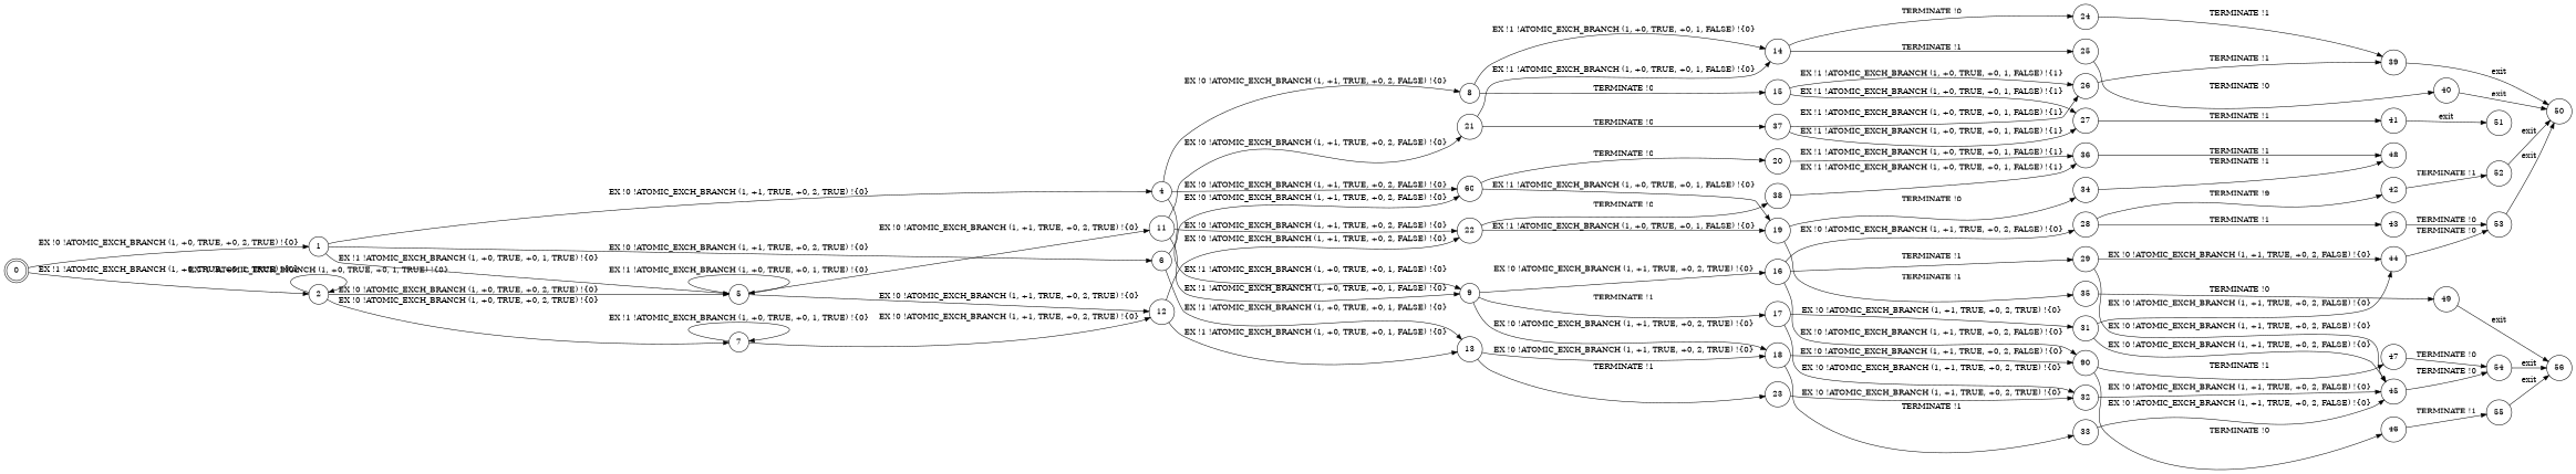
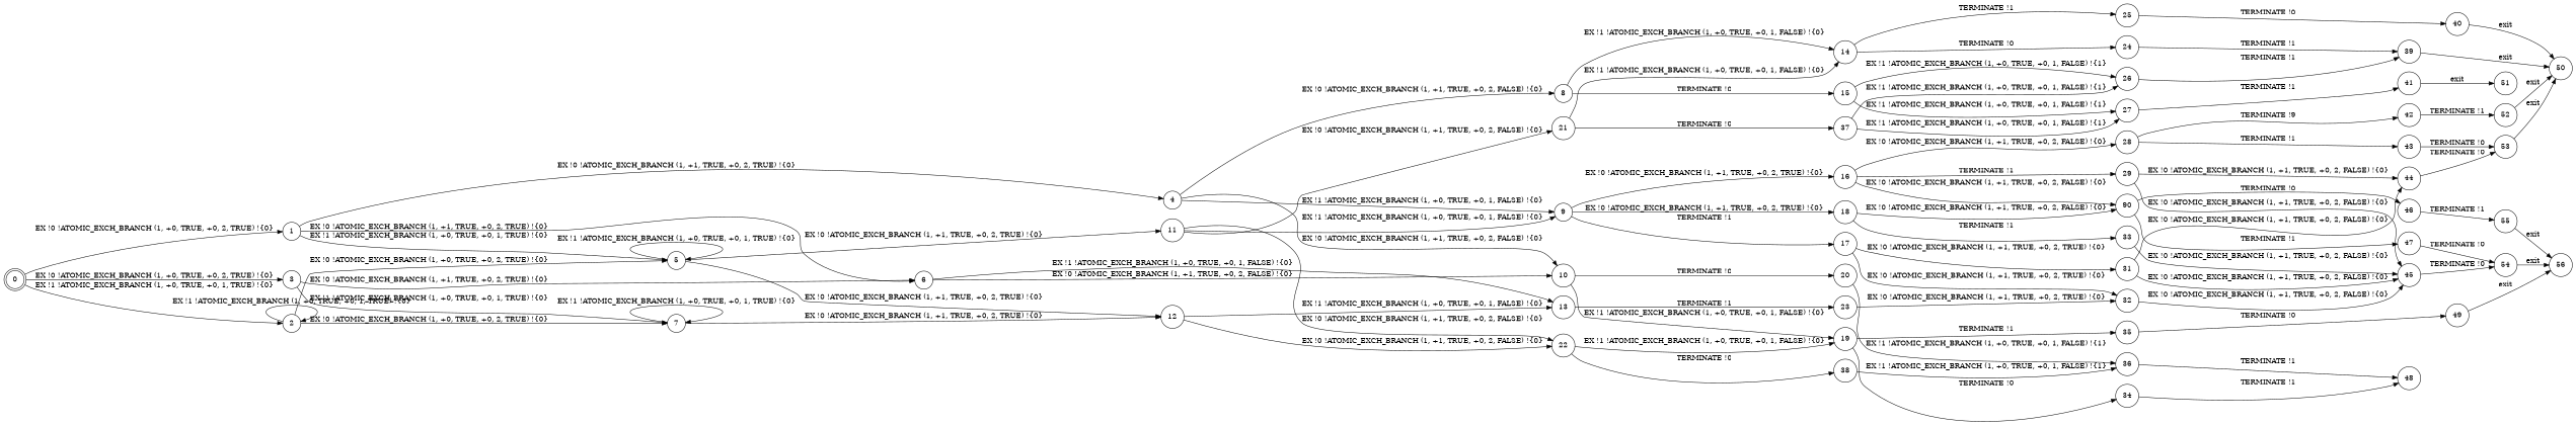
  digraph {
    rankdir=LR
    node [shape=circle]
    0 [peripheries=2]
    1
    2
+   3
    4
    5
    6
    7
    8
    9
-   10 [label=60]
+   10
    11
    12
    13
    14
    15
    16
    17
    18
    19
    20
    21
    22
    23
    24
    25
    26
    27
    28
    29
    n31 [label=90]
    31
    32
    33
    34
    35
    36
    37
    38
    39
    40
    41
    42
    43
    44
    45
    46
    47
    48
    49
    50
    51
    52
    53
    54
    55
    56
    0 -> 1 [label="EX !0 !ATOMIC_EXCH_BRANCH (1, +0, TRUE, +0, 2, TRUE) !{0}"]
    0 -> 2 [label="EX !1 !ATOMIC_EXCH_BRANCH (1, +0, TRUE, +0, 1, TRUE) !{0}"]
+   0 -> 3 [label="EX !0 !ATOMIC_EXCH_BRANCH (1, +0, TRUE, +0, 2, TRUE) !{0}"]
    1 -> 4 [label="EX !0 !ATOMIC_EXCH_BRANCH (1, +1, TRUE, +0, 2, TRUE) !{0}"]
    1 -> 5 [label="EX !1 !ATOMIC_EXCH_BRANCH (1, +0, TRUE, +0, 1, TRUE) !{0}"]
    1 -> 6 [label="EX !0 !ATOMIC_EXCH_BRANCH (1, +1, TRUE, +0, 2, TRUE) !{0}"]
    2 -> 2 [label="EX !1 !ATOMIC_EXCH_BRANCH (1, +0, TRUE, +0, 1, TRUE) !{0}"]
    2 -> 5 [label="EX !0 !ATOMIC_EXCH_BRANCH (1, +0, TRUE, +0, 2, TRUE) !{0}"]
    2 -> 7 [label="EX !0 !ATOMIC_EXCH_BRANCH (1, +0, TRUE, +0, 2, TRUE) !{0}"]
+   3 -> 6 [label="EX !0 !ATOMIC_EXCH_BRANCH (1, +1, TRUE, +0, 2, TRUE) !{0}"]
+   3 -> 7 [label="EX !1 !ATOMIC_EXCH_BRANCH (1, +0, TRUE, +0, 1, TRUE) !{0}"]
    4 -> 8 [label="EX !0 !ATOMIC_EXCH_BRANCH (1, +1, TRUE, +0, 2, FALSE) !{0}"]
    4 -> 9 [label="EX !1 !ATOMIC_EXCH_BRANCH (1, +0, TRUE, +0, 1, FALSE) !{0}"]
    4 -> 10 [label="EX !0 !ATOMIC_EXCH_BRANCH (1, +1, TRUE, +0, 2, FALSE) !{0}"]
    5 -> 5 [label="EX !1 !ATOMIC_EXCH_BRANCH (1, +0, TRUE, +0, 1, TRUE) !{0}"]
    5 -> 11 [label="EX !0 !ATOMIC_EXCH_BRANCH (1, +1, TRUE, +0, 2, TRUE) !{0}"]
    5 -> 12 [label="EX !0 !ATOMIC_EXCH_BRANCH (1, +1, TRUE, +0, 2, TRUE) !{0}"]
    6 -> 10 [label="EX !0 !ATOMIC_EXCH_BRANCH (1, +1, TRUE, +0, 2, FALSE) !{0}"]
    6 -> 13 [label="EX !1 !ATOMIC_EXCH_BRANCH (1, +0, TRUE, +0, 1, FALSE) !{0}"]
    7 -> 7 [label="EX !1 !ATOMIC_EXCH_BRANCH (1, +0, TRUE, +0, 1, TRUE) !{0}"]
    7 -> 12 [label="EX !0 !ATOMIC_EXCH_BRANCH (1, +1, TRUE, +0, 2, TRUE) !{0}"]
    8 -> 14 [label="EX !1 !ATOMIC_EXCH_BRANCH (1, +0, TRUE, +0, 1, FALSE) !{0}"]
    8 -> 15 [label="TERMINATE !0"]
    9 -> 16 [label="EX !0 !ATOMIC_EXCH_BRANCH (1, +1, TRUE, +0, 2, TRUE) !{0}"]
    9 -> 17 [label="TERMINATE !1"]
    9 -> 18 [label="EX !0 !ATOMIC_EXCH_BRANCH (1, +1, TRUE, +0, 2, TRUE) !{0}"]
    10 -> 19 [label="EX !1 !ATOMIC_EXCH_BRANCH (1, +0, TRUE, +0, 1, FALSE) !{0}"]
    10 -> 20 [label="TERMINATE !0"]
    11 -> 9 [label="EX !1 !ATOMIC_EXCH_BRANCH (1, +0, TRUE, +0, 1, FALSE) !{0}"]
    11 -> 21 [label="EX !0 !ATOMIC_EXCH_BRANCH (1, +1, TRUE, +0, 2, FALSE) !{0}"]
    11 -> 22 [label="EX !0 !ATOMIC_EXCH_BRANCH (1, +1, TRUE, +0, 2, FALSE) !{0}"]
    12 -> 13 [label="EX !1 !ATOMIC_EXCH_BRANCH (1, +0, TRUE, +0, 1, FALSE) !{0}"]
    12 -> 22 [label="EX !0 !ATOMIC_EXCH_BRANCH (1, +1, TRUE, +0, 2, FALSE) !{0}"]
-   13 -> 18 [label="EX !0 !ATOMIC_EXCH_BRANCH (1, +1, TRUE, +0, 2, TRUE) !{0}"]
    13 -> 23 [label="TERMINATE !1"]
    14 -> 24 [label="TERMINATE !0"]
    14 -> 25 [label="TERMINATE !1"]
    15 -> 26 [label="EX !1 !ATOMIC_EXCH_BRANCH (1, +0, TRUE, +0, 1, FALSE) !{1}"]
    15 -> 27 [label="EX !1 !ATOMIC_EXCH_BRANCH (1, +0, TRUE, +0, 1, FALSE) !{1}"]
    16 -> 28 [label="EX !0 !ATOMIC_EXCH_BRANCH (1, +1, TRUE, +0, 2, FALSE) !{0}"]
    16 -> 29 [label="TERMINATE !1"]
    16 -> n31 [label="EX !0 !ATOMIC_EXCH_BRANCH (1, +1, TRUE, +0, 2, FALSE) !{0}"]
    17 -> 31 [label="EX !0 !ATOMIC_EXCH_BRANCH (1, +1, TRUE, +0, 2, TRUE) !{0}"]
    17 -> 32 [label="EX !0 !ATOMIC_EXCH_BRANCH (1, +1, TRUE, +0, 2, TRUE) !{0}"]
    18 -> n31 [label="EX !0 !ATOMIC_EXCH_BRANCH (1, +1, TRUE, +0, 2, FALSE) !{0}"]
    18 -> 33 [label="TERMINATE !1"]
    19 -> 34 [label="TERMINATE !0"]
    19 -> 35 [label="TERMINATE !1"]
    20 -> 36 [label="EX !1 !ATOMIC_EXCH_BRANCH (1, +0, TRUE, +0, 1, FALSE) !{1}"]
    21 -> 14 [label="EX !1 !ATOMIC_EXCH_BRANCH (1, +0, TRUE, +0, 1, FALSE) !{0}"]
    21 -> 37 [label="TERMINATE !0"]
    22 -> 19 [label="EX !1 !ATOMIC_EXCH_BRANCH (1, +0, TRUE, +0, 1, FALSE) !{0}"]
    22 -> 38 [label="TERMINATE !0"]
    23 -> 32 [label="EX !0 !ATOMIC_EXCH_BRANCH (1, +1, TRUE, +0, 2, TRUE) !{0}"]
    24 -> 39 [label="TERMINATE !1"]
    25 -> 40 [label="TERMINATE !0"]
    26 -> 39 [label="TERMINATE !1"]
    27 -> 41 [label="TERMINATE !1"]
    28 -> 42 [label="TERMINATE !9"]
    28 -> 43 [label="TERMINATE !1"]
    29 -> 44 [label="EX !0 !ATOMIC_EXCH_BRANCH (1, +1, TRUE, +0, 2, FALSE) !{0}"]
    29 -> 45 [label="EX !0 !ATOMIC_EXCH_BRANCH (1, +1, TRUE, +0, 2, FALSE) !{0}"]
    n31 -> 46 [label="TERMINATE !0"]
    n31 -> 47 [label="TERMINATE !1"]
    31 -> 44 [label="EX !0 !ATOMIC_EXCH_BRANCH (1, +1, TRUE, +0, 2, FALSE) !{0}"]
    31 -> 45 [label="EX !0 !ATOMIC_EXCH_BRANCH (1, +1, TRUE, +0, 2, FALSE) !{0}"]
    32 -> 45 [label="EX !0 !ATOMIC_EXCH_BRANCH (1, +1, TRUE, +0, 2, FALSE) !{0}"]
    33 -> 45 [label="EX !0 !ATOMIC_EXCH_BRANCH (1, +1, TRUE, +0, 2, FALSE) !{0}"]
    34 -> 48 [label="TERMINATE !1"]
    35 -> 49 [label="TERMINATE !0"]
    36 -> 48 [label="TERMINATE !1"]
    37 -> 26 [label="EX !1 !ATOMIC_EXCH_BRANCH (1, +0, TRUE, +0, 1, FALSE) !{1}"]
    37 -> 27 [label="EX !1 !ATOMIC_EXCH_BRANCH (1, +0, TRUE, +0, 1, FALSE) !{1}"]
    38 -> 36 [label="EX !1 !ATOMIC_EXCH_BRANCH (1, +0, TRUE, +0, 1, FALSE) !{1}"]
    39 -> 50 [label=exit]
    40 -> 50 [label=exit]
    41 -> 51 [label=exit]
    42 -> 52 [label="TERMINATE !1"]
    43 -> 53 [label="TERMINATE !0"]
    44 -> 53 [label="TERMINATE !0"]
    45 -> 54 [label="TERMINATE !0"]
    46 -> 55 [label="TERMINATE !1"]
    47 -> 54 [label="TERMINATE !0"]
    49 -> 56 [label=exit]
    52 -> 50 [label=exit]
    53 -> 50 [label=exit]
    54 -> 56 [label=exit]
    55 -> 56 [label=exit]
  }
